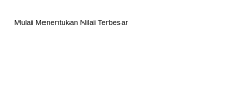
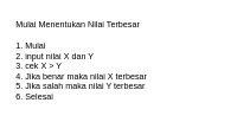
  <mxCell id="0" />
  <mxCell id="1" parent="0" />
  <mxCell id="2" value="Mulai Menentukan Nilai Terbesar" style="text;html=1;strokeColor=none;fillColor=none;align=left;verticalAlign=middle;whiteSpace=wrap;rounded=0;" vertex="1" parent="1"><mxGeometry x="20" y="20" width="240" height="30" as="geometry" /></mxCell>
+ <mxCell id="3" value="1. Mulai&lt;br&gt;2. input nilai X dan Y&lt;br&gt;3. cek X &amp;gt; Y&lt;br&gt;4. Jika benar maka nilai X terbesar&lt;br&gt;5. Jika salah maka nilai Y terbesar&lt;br&gt;6. Selesai" style="text;html=1;strokeColor=none;fillColor=none;align=left;verticalAlign=middle;whiteSpace=wrap;rounded=0;" vertex="1" parent="1"><mxGeometry x="20" y="50" width="310" height="100" as="geometry" /></mxCell>
